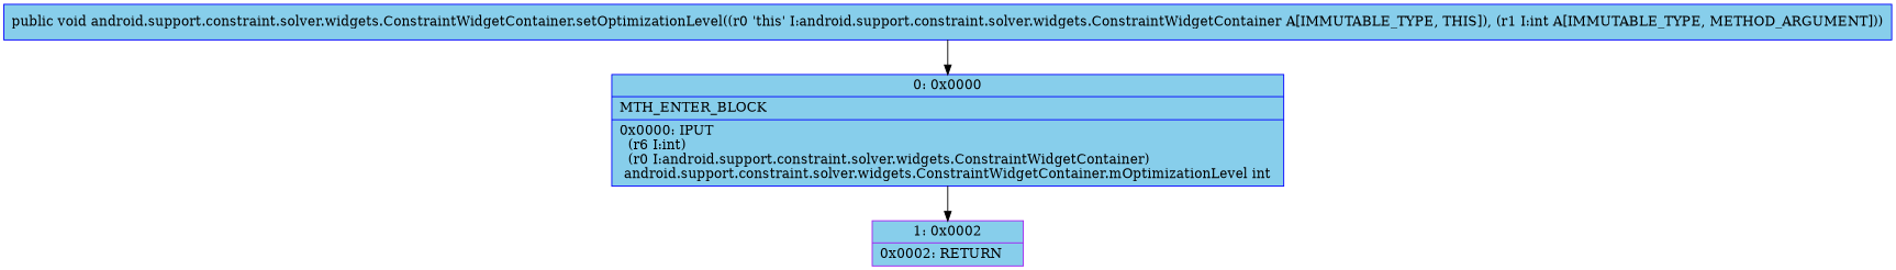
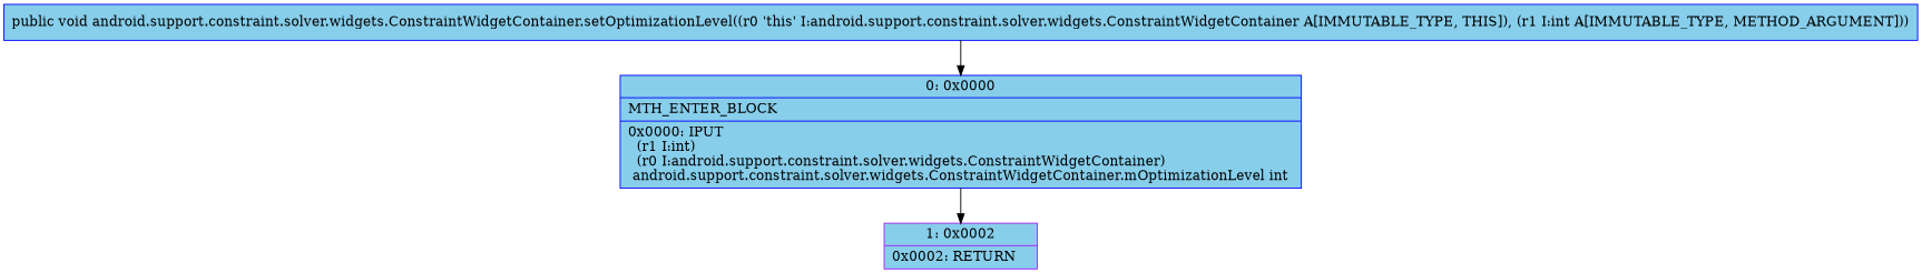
  digraph {
    node [shape=record style=filled fillcolor=skyblue color=blue]
-   n1 [label="{0\:\ 0x0000|MTH_ENTER_BLOCK\l|0x0000: IPUT  \l  (r6 I:int)\l  (r0 I:android.support.constraint.solver.widgets.ConstraintWidgetContainer)\l android.support.constraint.solver.widgets.ConstraintWidgetContainer.mOptimizationLevel int \l}"]
+   n1 [label="{0\:\ 0x0000|MTH_ENTER_BLOCK\l|0x0000: IPUT  \l  (r1 I:int)\l  (r0 I:android.support.constraint.solver.widgets.ConstraintWidgetContainer)\l android.support.constraint.solver.widgets.ConstraintWidgetContainer.mOptimizationLevel int \l}"]
    n2 [label="{1\:\ 0x0002|0x0002: RETURN   \l}" color=purple]
    n3 [label="{public void android.support.constraint.solver.widgets.ConstraintWidgetContainer.setOptimizationLevel((r0 'this' I:android.support.constraint.solver.widgets.ConstraintWidgetContainer A[IMMUTABLE_TYPE, THIS]), (r1 I:int A[IMMUTABLE_TYPE, METHOD_ARGUMENT])) }"]
    n1 -> n2
    n3 -> n1
  }
